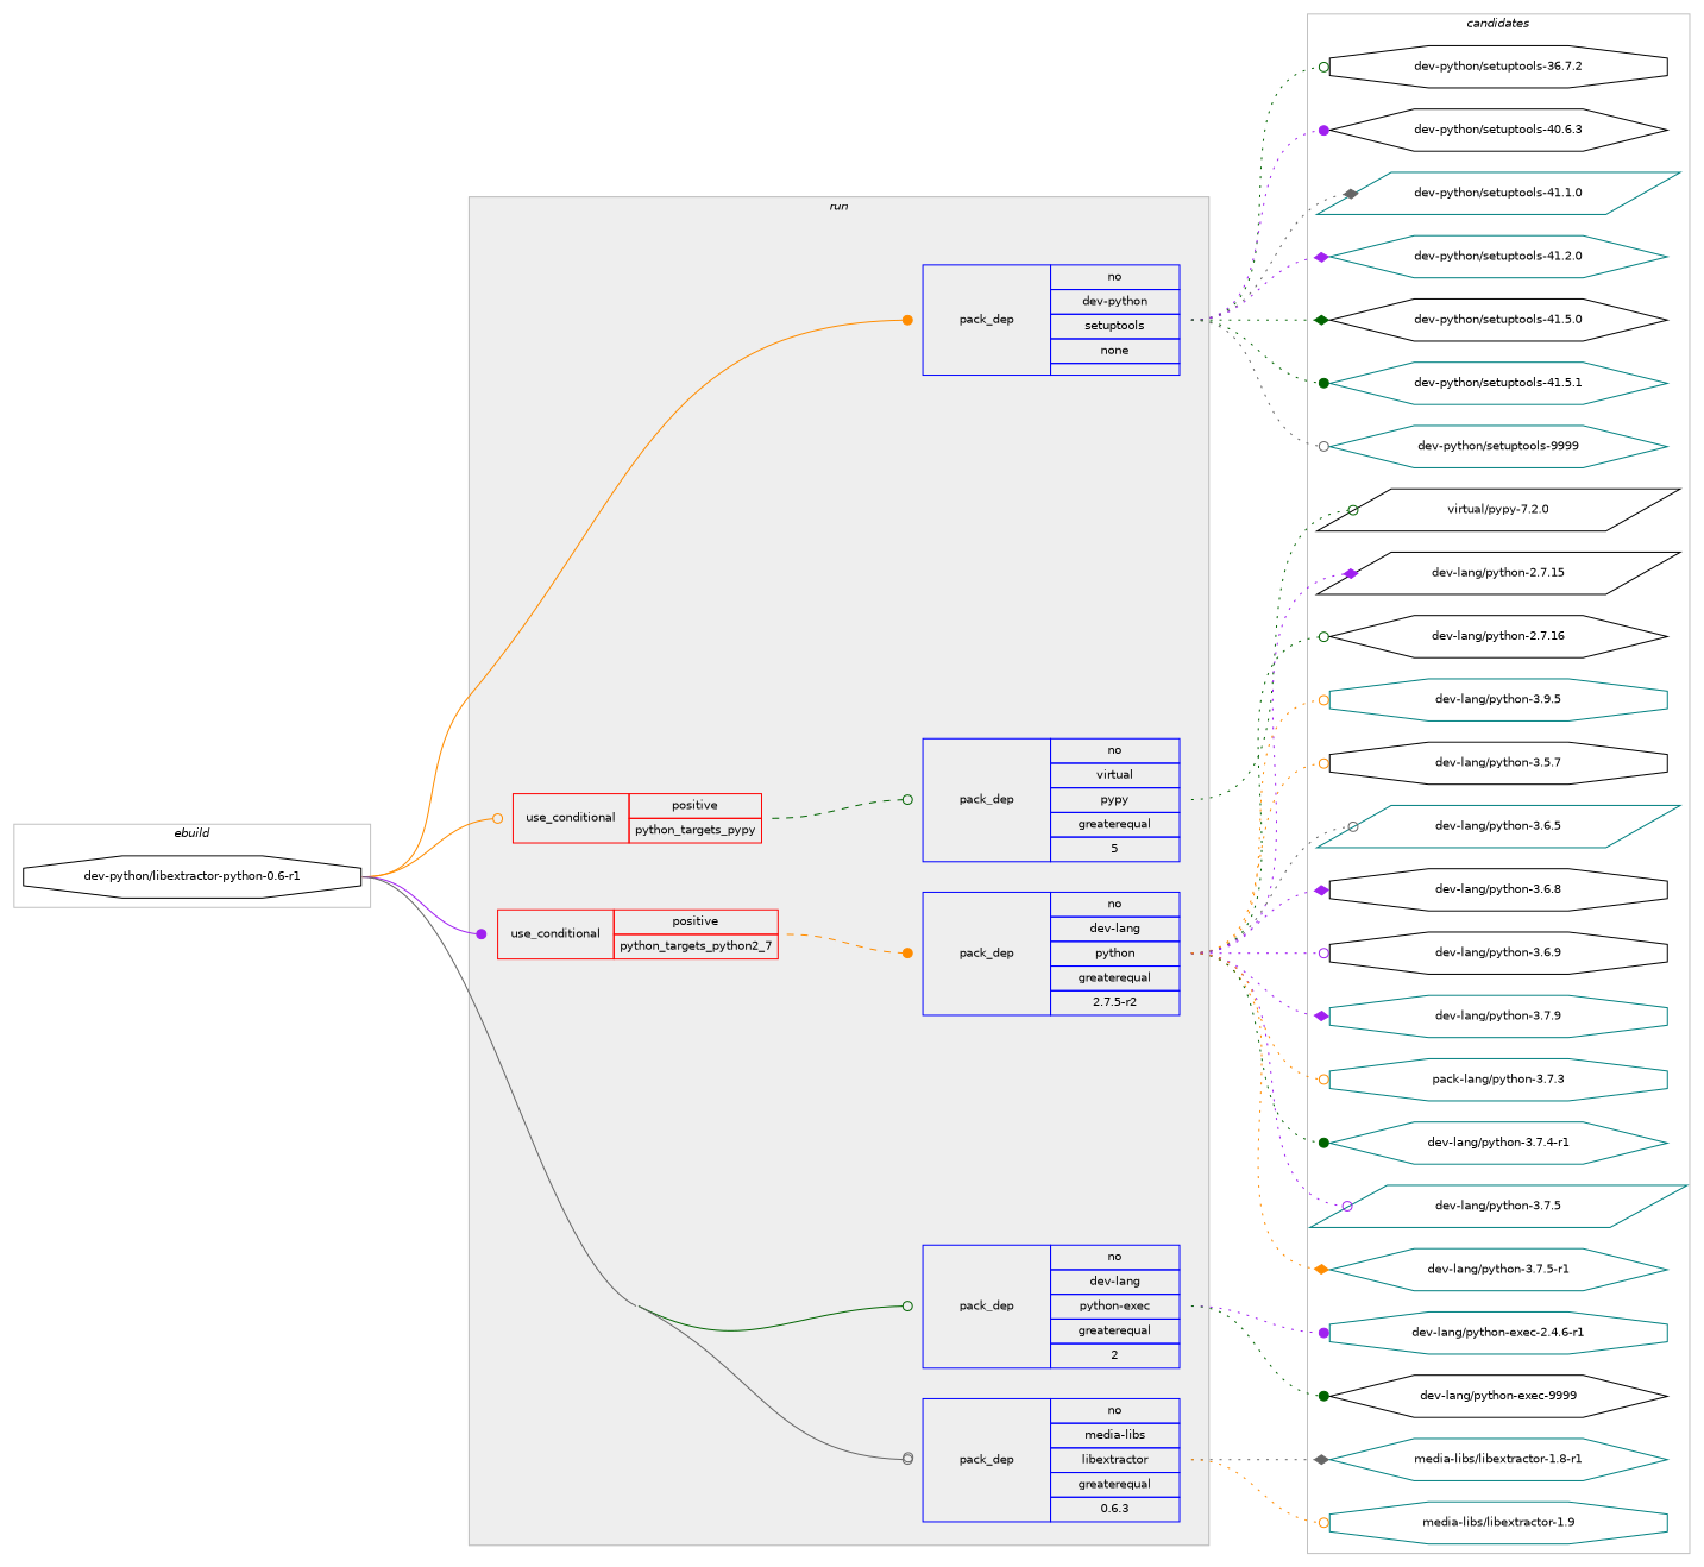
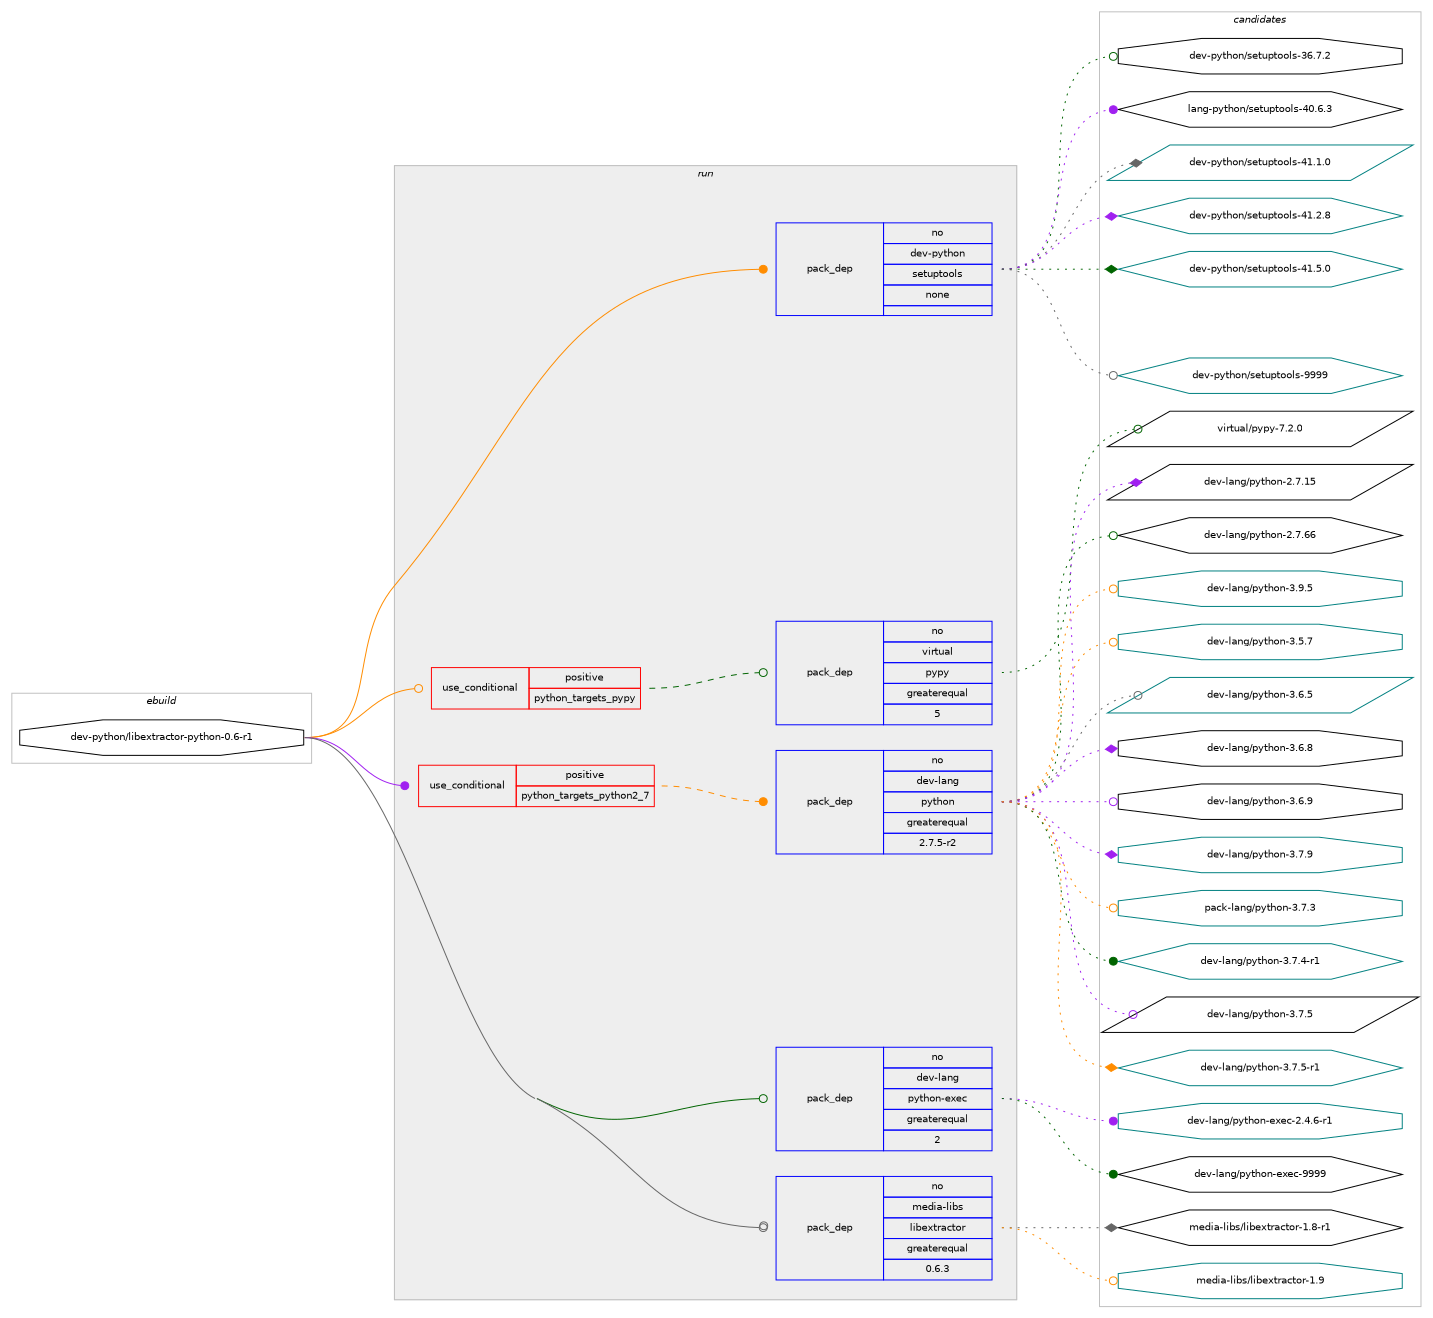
  digraph {
    compound=true
    concentrate=true
    fontname=Helvetica
    fontsize=10
    newrank=true
    rankdir=LR
    ranksep=1.5
    node [color=black fontname=Helvetica fontsize=10 shape=octagon]
    edge [arrowhead=odot color=purple headport=w style=dotted tailport=e weight=100]
    n1 [label="dev-python/libextractor-python-0.6-r1" width=4]
    n2 [color=blue label=<<TABLE BORDER="0" CELLBORDER="1" CELLSPACING="0" CELLPADDING="4" WIDTH="220"><TR><TD ROWSPAN="6" CELLPADDING="30">pack_dep</TD></TR><TR><TD WIDTH="110">no</TD></TR><TR><TD>dev-python</TD></TR><TR><TD>setuptools</TD></TR><TR><TD>none</TD></TR><TR><TD></TD></TR></TABLE>> shape=none]
    n3 [color=blue label=<<TABLE BORDER="0" CELLBORDER="1" CELLSPACING="0" CELLPADDING="4" WIDTH="220"><TR><TD ROWSPAN="6" CELLPADDING="30">pack_dep</TD></TR><TR><TD WIDTH="110">no</TD></TR><TR><TD>virtual</TD></TR><TR><TD>pypy</TD></TR><TR><TD>greaterequal</TD></TR><TR><TD>5</TD></TR></TABLE>> shape=none]
    n4 [color=red label=<<TABLE BORDER="0" CELLBORDER="1" CELLSPACING="0" CELLPADDING="4"><TR><TD ROWSPAN="3" CELLPADDING="10">use_conditional</TD></TR><TR><TD>positive</TD></TR><TR><TD>python_targets_pypy</TD></TR></TABLE>> shape=none]
    n5 [color=blue label=<<TABLE BORDER="0" CELLBORDER="1" CELLSPACING="0" CELLPADDING="4" WIDTH="220"><TR><TD ROWSPAN="6" CELLPADDING="30">pack_dep</TD></TR><TR><TD WIDTH="110">no</TD></TR><TR><TD>dev-lang</TD></TR><TR><TD>python</TD></TR><TR><TD>greaterequal</TD></TR><TR><TD>2.7.5-r2</TD></TR></TABLE>> shape=none]
    n6 [color=red label=<<TABLE BORDER="0" CELLBORDER="1" CELLSPACING="0" CELLPADDING="4"><TR><TD ROWSPAN="3" CELLPADDING="10">use_conditional</TD></TR><TR><TD>positive</TD></TR><TR><TD>python_targets_python2_7</TD></TR></TABLE>> shape=none]
    n7 [color=blue label=<<TABLE BORDER="0" CELLBORDER="1" CELLSPACING="0" CELLPADDING="4" WIDTH="220"><TR><TD ROWSPAN="6" CELLPADDING="30">pack_dep</TD></TR><TR><TD WIDTH="110">no</TD></TR><TR><TD>dev-lang</TD></TR><TR><TD>python-exec</TD></TR><TR><TD>greaterequal</TD></TR><TR><TD>2</TD></TR></TABLE>> shape=none]
    n8 [color=blue label=<<TABLE BORDER="0" CELLBORDER="1" CELLSPACING="0" CELLPADDING="4" WIDTH="220"><TR><TD ROWSPAN="6" CELLPADDING="30">pack_dep</TD></TR><TR><TD WIDTH="110">no</TD></TR><TR><TD>media-libs</TD></TR><TR><TD>libextractor</TD></TR><TR><TD>greaterequal</TD></TR><TR><TD>0.6.3</TD></TR></TABLE>> shape=none]
    n9 [label="dev-python/setuptools-36.7.2" width=4]
-   n10 [label="dev-python/setuptools-40.6.3" shape=hexagon width=4]
+   n10 [label="lang-python/setuptools-40.6.3" shape=hexagon width=4]
    n11 [color=teal label="dev-python/setuptools-41.1.0" shape=parallelogram width=4]
-   n12 [color=teal label="dev-python/setuptools-41.2.0" shape=hexagon width=4]
-   n13 [label="dev-python/setuptools-41.5.0" shape=hexagon width=4]
-   n14 [color=teal label="dev-python/setuptools-41.5.1" shape=hexagon width=4]
+   n12 [color=teal label="dev-python/setuptools-41.2.8" shape=hexagon width=4]
+   n13 [color=teal label="dev-python/setuptools-41.5.0" shape=hexagon width=4]
    n15 [color=teal label="dev-python/setuptools-9999" shape=hexagon width=4]
    n16 [label="virtual/pypy-7.2.0" shape=parallelogram width=4]
    n17 [label="dev-lang/python-2.7.15" shape=parallelogram width=4]
-   n18 [label="dev-lang/python-2.7.16" shape=hexagon width=4]
+   n18 [label="dev-lang/python-2.7.66" shape=hexagon width=4]
    n19 [color=teal label="dev-lang/python-3.9.5" width=4]
-   n20 [label="dev-lang/python-3.5.7" width=4]
+   n20 [color=teal label="dev-lang/python-3.5.7" width=4]
    n21 [color=teal label="dev-lang/python-3.6.5" shape=parallelogram width=4]
    n22 [label="dev-lang/python-3.6.8" width=4]
    n23 [label="dev-lang/python-3.6.9" width=4]
    n24 [color=teal label="dev-lang/python-3.7.9" width=4]
    n25 [color=teal label="pack-lang/python-3.7.3" width=4]
    n26 [color=teal label="dev-lang/python-3.7.4-r1" shape=hexagon width=4]
-   n27 [color=teal label="dev-lang/python-3.7.5" shape=parallelogram width=4]
+   n27 [label="dev-lang/python-3.7.5" shape=parallelogram width=4]
    n28 [color=teal label="dev-lang/python-3.7.5-r1" shape=hexagon width=4]
    n29 [color=teal label="dev-lang/python-exec-2.4.6-r1" width=4]
    n30 [label="dev-lang/python-exec-9999" shape=hexagon width=4]
-   n31 [color=teal label="media-libs/libextractor-1.8-r1" shape=hexagon width=4]
+   n31 [label="media-libs/libextractor-1.8-r1" shape=hexagon width=4]
    n32 [color=teal label="media-libs/libextractor-1.9" width=4]
    subgraph cluster_1 {
      color=gray
      label=<<i>ebuild</i>>
      rank=same
      n1
    }
    subgraph cluster_2 {
      color=gray
      label=<<i>dependencies</i>>
      subgraph cluster_3 {
        color=gray
        fillcolor="#eeeeee"
        label=<<i>compile</i>>
        style=filled
        subgraph sub_4 {
          color=gray
          fillcolor="#eeeeee"
          label=<<i>compile</i>>
          style=filled
          n2
        }
      }
      subgraph cluster_5 {
        color=gray
        fillcolor="#eeeeee"
        label=<<i>compile and run</i>>
        style=filled
        subgraph sub_6 {
          color=gray
          fillcolor="#eeeeee"
          label=<<i>compile and run</i>>
          style=filled
          n4
          subgraph sub_7 {
            color=gray
            fillcolor="#eeeeee"
            label=<<i>compile and run</i>>
            style=filled
            n3
          }
        }
        subgraph sub_8 {
          color=gray
          fillcolor="#eeeeee"
          label=<<i>compile and run</i>>
          style=filled
          n6
          subgraph sub_9 {
            color=gray
            fillcolor="#eeeeee"
            label=<<i>compile and run</i>>
            style=filled
            n5
          }
        }
        subgraph sub_10 {
          color=gray
          fillcolor="#eeeeee"
          label=<<i>compile and run</i>>
          style=filled
          n7
        }
        subgraph sub_11 {
          color=gray
          fillcolor="#eeeeee"
          label=<<i>compile and run</i>>
          style=filled
          n8
        }
      }
      subgraph cluster_12 {
        color=gray
        fillcolor="#eeeeee"
        label=<<i>run</i>>
        style=filled
      }
    }
    subgraph cluster_13 {
      color=gray
      label=<<i>candidates</i>>
      rank=same
      subgraph sub_14 {
        color=black
        label=<<i>candidates</i>>
        nodesep=1
        rank=same
        n9
        n10
        n11
        n12
        n13
-       n14
        n15
      }
      subgraph sub_15 {
        color=black
        label=<<i>candidates</i>>
        nodesep=1
        rank=same
        n16
      }
      subgraph sub_16 {
        color=black
        label=<<i>candidates</i>>
        nodesep=1
        rank=same
        n17
        n18
        n19
        n20
        n21
        n22
        n23
        n24
        n25
        n26
        n27
        n28
      }
      subgraph sub_17 {
        color=black
        label=<<i>candidates</i>>
        nodesep=1
        rank=same
        n29
        n30
      }
      subgraph sub_18 {
        color=black
        label=<<i>candidates</i>>
        nodesep=1
        rank=same
        n31
        n32
      }
    }
    n1 -> n2 [arrowhead=dot color=darkorange style=solid weight=20]
    n1 -> n4 [color=darkorange style=solid weight=20]
    n1 -> n6 [arrowhead=dot style=solid weight=20]
    n1 -> n7 [color=darkgreen style=solid weight=20]
    n1 -> n8 [color=gray40 style=solid weight=20]
    n2 -> n9 [color=darkgreen]
    n2 -> n10 [arrowhead=dot]
    n2 -> n11 [arrowhead=diamond color=gray40]
    n2 -> n12 [arrowhead=diamond]
    n2 -> n13 [arrowhead=diamond color=darkgreen]
-   n2 -> n14 [arrowhead=dot color=darkgreen]
    n2 -> n15 [color=gray40]
    n3 -> n16 [color=darkgreen]
    n4 -> n3 [color=darkgreen style=dashed weight=20]
    n5 -> n17 [arrowhead=diamond]
    n5 -> n18 [color=darkgreen]
    n5 -> n19 [color=darkorange]
    n5 -> n20 [color=darkorange]
    n5 -> n21 [color=gray40]
    n5 -> n22 [arrowhead=diamond]
    n5 -> n23
    n5 -> n24 [arrowhead=diamond]
    n5 -> n25 [color=darkorange]
    n5 -> n26 [arrowhead=dot color=darkgreen]
    n5 -> n27
    n5 -> n28 [arrowhead=diamond color=darkorange]
    n6 -> n5 [arrowhead=dot color=darkorange style=dashed weight=20]
    n7 -> n29 [arrowhead=dot]
    n7 -> n30 [arrowhead=dot color=darkgreen]
    n8 -> n31 [arrowhead=diamond color=gray40]
    n8 -> n32 [color=darkorange]
  }
